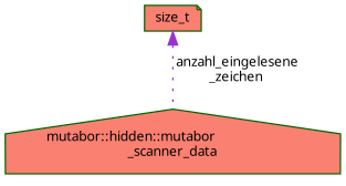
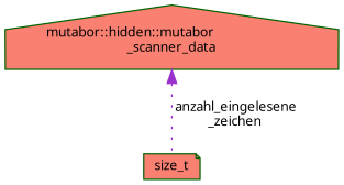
  digraph {
    node [color=darkgreen fillcolor=salmon fontname=Sans fontsize=10 style=filled]
    n1 [fontcolor=black height=0.2 label="mutabor::hidden::mutabor\l_scanner_data" shape=house width=0.4]
    n2 [height=0.2 label=size_t shape=note width=0.4]
-   n2 -> n1 [color=darkorchid3 dir=back fontname=Sans fontsize=10 label=" anzahl_eingelesene\l_zeichen" labelfontname=Sans labelfontsize=10 style=dotted]
+   n1 -> n2 [color=darkorchid3 dir=back fontname=Sans fontsize=10 label=" anzahl_eingelesene\l_zeichen" labelfontname=Sans labelfontsize=10 style=dotted]
  }
